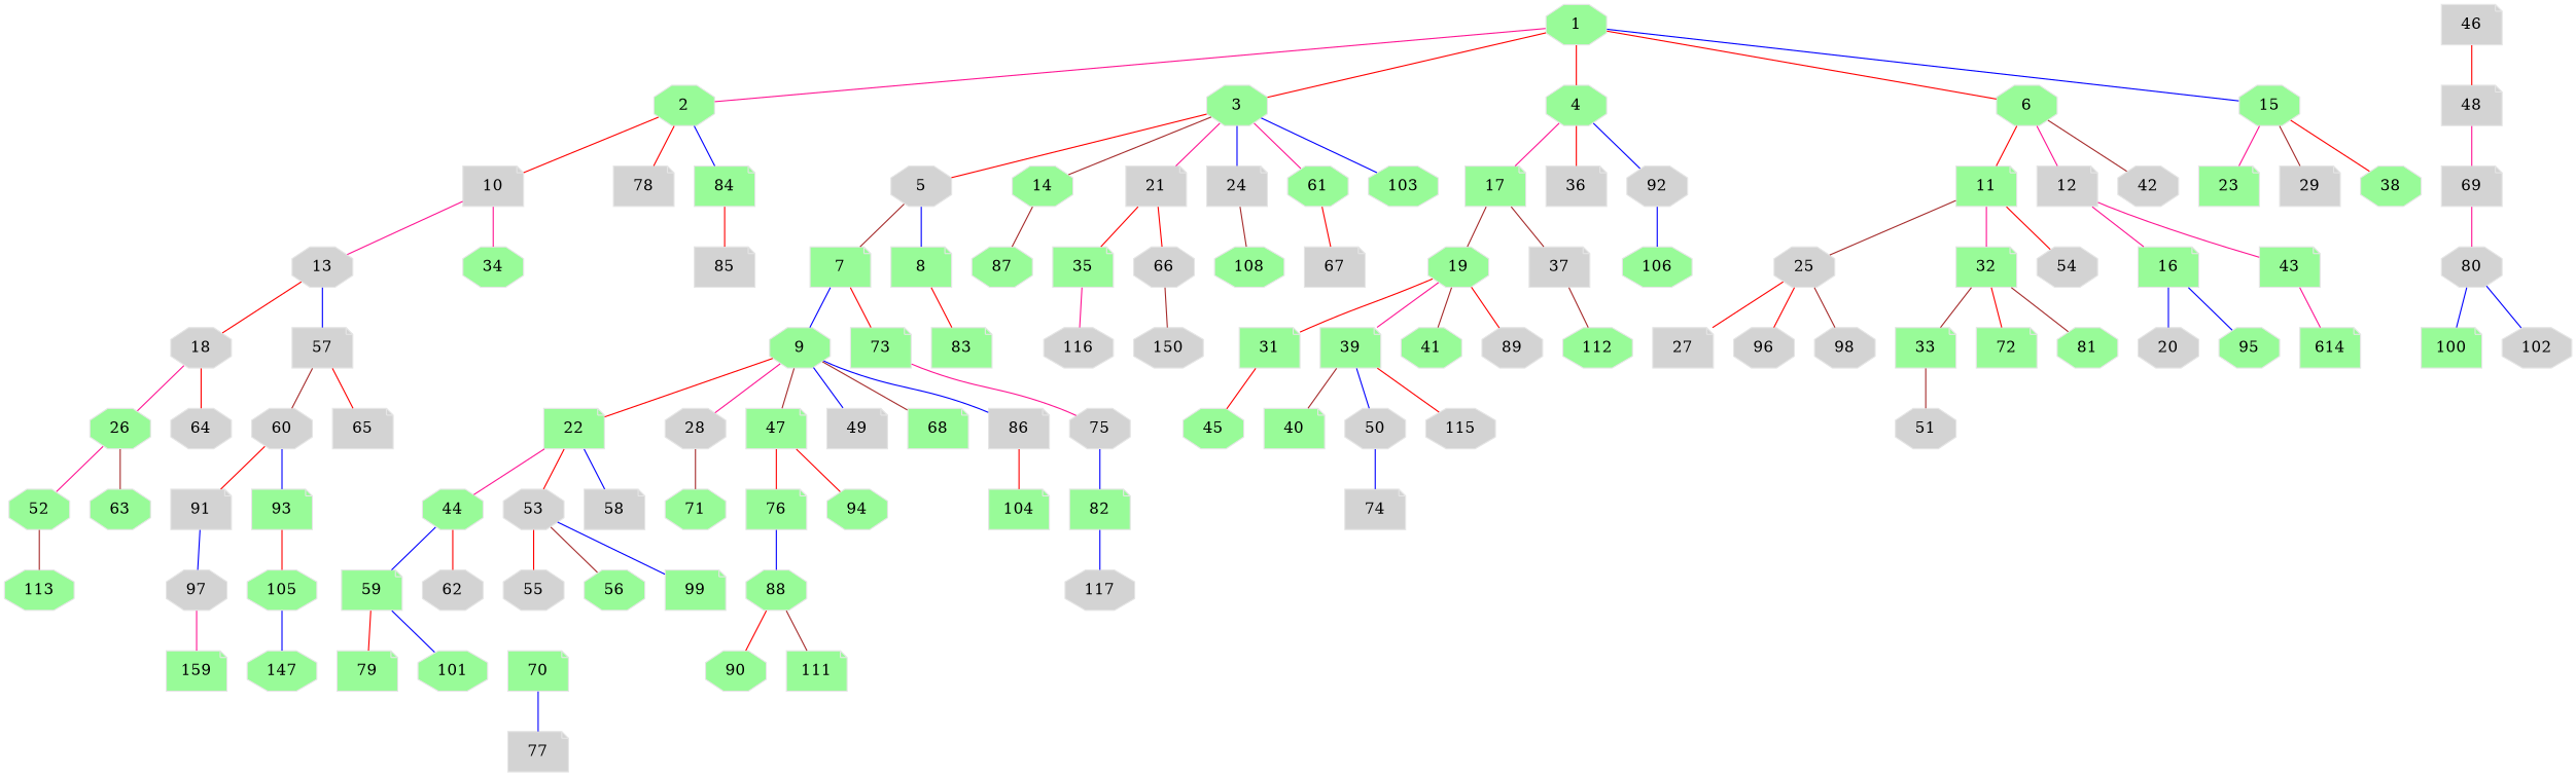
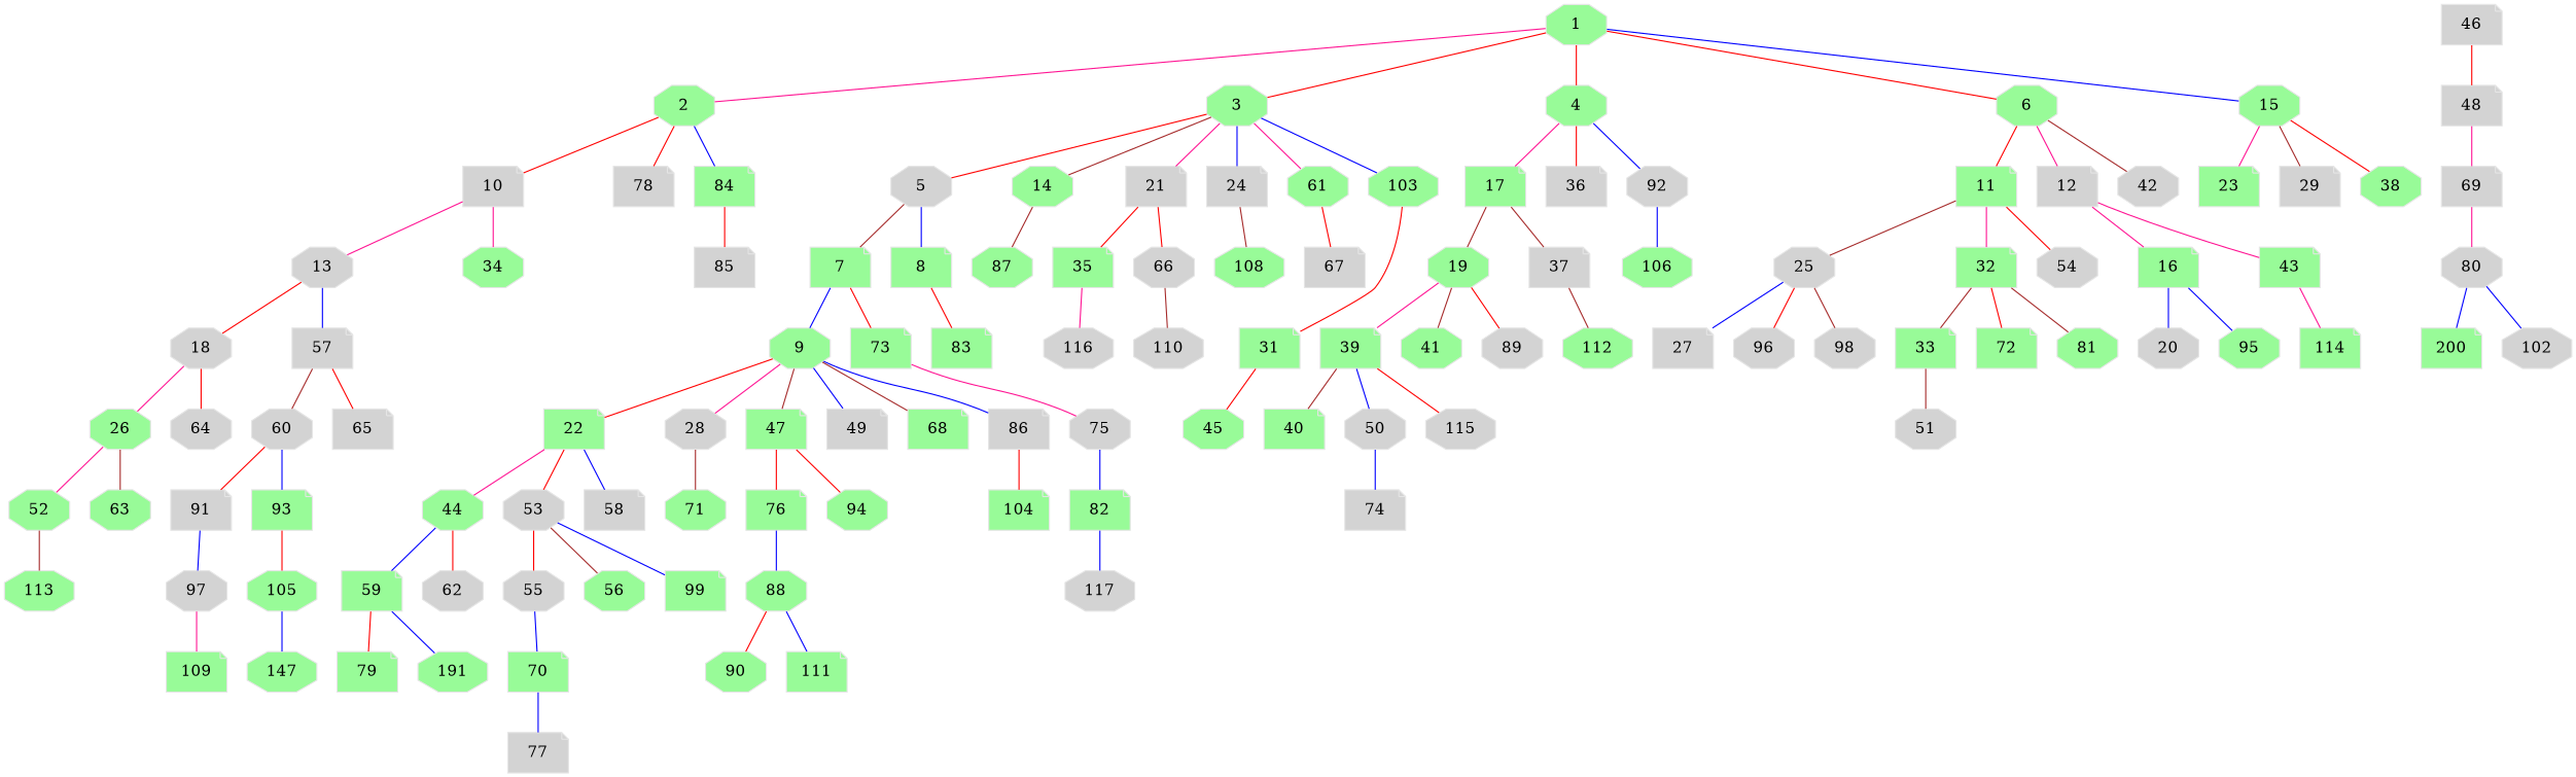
  graph {
    node [color=gray90 fillcolor=palegreen shape=octagon style=filled]
    edge [color=red]
    1
    2
    3
    4
    6
    15
    10 [fillcolor=lightgrey shape=note]
    78 [fillcolor=lightgrey shape=note]
    84 [shape=note]
    5 [fillcolor=lightgrey]
    14
    21 [fillcolor=lightgrey shape=note]
    24 [fillcolor=lightgrey shape=note]
    61
    103
    17 [shape=note]
    36 [fillcolor=lightgrey shape=note]
    92 [fillcolor=lightgrey]
    11 [shape=note]
    12 [fillcolor=lightgrey shape=note]
    42 [fillcolor=lightgrey]
    23 [shape=note]
    29 [fillcolor=lightgrey shape=note]
    38
    13 [fillcolor=lightgrey]
    34
    85 [fillcolor=lightgrey shape=note]
    7 [shape=note]
    8 [shape=note]
    87
    35 [shape=note]
    66 [fillcolor=lightgrey]
    108
    67 [fillcolor=lightgrey shape=note]
    19
    37 [fillcolor=lightgrey shape=note]
    106
    9
    73 [shape=note]
    83 [shape=note]
    25 [fillcolor=lightgrey]
    32 [shape=note]
    54 [fillcolor=lightgrey]
    16 [shape=note]
    43 [shape=note]
    22 [shape=note]
    28 [fillcolor=lightgrey]
    47 [shape=note]
    49 [fillcolor=lightgrey shape=note]
    68 [shape=note]
    86 [fillcolor=lightgrey shape=note]
    75 [fillcolor=lightgrey]
    44
    53 [fillcolor=lightgrey]
    58 [fillcolor=lightgrey shape=note]
    71
    76 [shape=note]
    94
    104 [shape=note]
    18 [fillcolor=lightgrey]
    57 [fillcolor=lightgrey shape=note]
    27 [fillcolor=lightgrey shape=note]
    96 [fillcolor=lightgrey]
    98 [fillcolor=lightgrey]
    33 [shape=note]
    72 [shape=note]
    81
    20 [fillcolor=lightgrey]
    95
-   114 [shape=note label=614]
+   114 [shape=note]
    26
    64 [fillcolor=lightgrey]
    60 [fillcolor=lightgrey]
    65 [fillcolor=lightgrey shape=note]
    31 [shape=note]
    39 [shape=note]
    41
    89 [fillcolor=lightgrey]
    112
    52
    63
    45
    40 [shape=note]
    50 [fillcolor=lightgrey]
    115 [fillcolor=lightgrey]
    116 [fillcolor=lightgrey]
-   110 [fillcolor=lightgrey label=150]
+   110 [fillcolor=lightgrey]
    59 [shape=note]
    62 [fillcolor=lightgrey]
    55 [fillcolor=lightgrey]
    56
    99 [shape=note]
    113
    46 [fillcolor=lightgrey shape=note]
    48 [fillcolor=lightgrey shape=note]
    51 [fillcolor=lightgrey]
    74 [fillcolor=lightgrey shape=note]
    79 [shape=note]
-   101
+   101 [label=191]
    69 [fillcolor=lightgrey shape=note]
    88
    80 [fillcolor=lightgrey]
    70 [shape=note]
    77 [fillcolor=lightgrey shape=note]
    91 [fillcolor=lightgrey shape=note]
    93 [shape=note]
    97 [fillcolor=lightgrey]
    105
-   100 [shape=note]
+   100 [shape=note label=200]
    102 [fillcolor=lightgrey]
    82 [shape=note]
    117 [fillcolor=lightgrey]
    90
    111 [shape=note]
-   109 [shape=note label=159]
+   109 [shape=note]
    n116 [label=147]
    1 -- 2 [color=deeppink]
    1 -- 3
    1 -- 4
    1 -- 6
    1 -- 15 [color=blue]
    2 -- 10
    2 -- 78
    2 -- 84 [color=blue]
    3 -- 5
    3 -- 14 [color=brown]
    3 -- 21 [color=deeppink]
    3 -- 24 [color=blue]
    3 -- 61 [color=deeppink]
    3 -- 103 [color=blue]
    4 -- 17 [color=deeppink]
    4 -- 36
    4 -- 92 [color=blue]
    6 -- 11
    6 -- 12 [color=deeppink]
    6 -- 42 [color=brown]
    15 -- 23 [color=deeppink]
    15 -- 29 [color=brown]
    15 -- 38
    10 -- 13 [color=deeppink]
    10 -- 34 [color=deeppink]
    84 -- 85
    5 -- 7 [color=brown]
    5 -- 8 [color=blue]
    14 -- 87 [color=brown]
    21 -- 35
    21 -- 66
    24 -- 108 [color=brown]
    61 -- 67
    17 -- 19 [color=brown]
    17 -- 37 [color=brown]
    92 -- 106 [color=blue]
    11 -- 25 [color=brown]
    11 -- 32 [color=deeppink]
    11 -- 54
    12 -- 16 [color=deeppink]
    12 -- 43 [color=deeppink]
    13 -- 18
    13 -- 57 [color=blue]
    7 -- 9 [color=blue]
    7 -- 73
    8 -- 83
    35 -- 116 [color=deeppink]
    66 -- 110 [color=brown]
-   19 -- 31
+   103 -- 31
    19 -- 39 [color=deeppink]
    19 -- 41 [color=brown]
    19 -- 89
    37 -- 112 [color=brown]
    9 -- 22
    9 -- 28 [color=deeppink]
    9 -- 47 [color=brown]
    9 -- 49 [color=blue]
    9 -- 68 [color=brown]
    9 -- 86 [color=blue]
    73 -- 75 [color=deeppink]
-   25 -- 27
+   25 -- 27 [color=blue]
    25 -- 96
    25 -- 98 [color=brown]
    32 -- 33 [color=brown]
    32 -- 72
    32 -- 81 [color=brown]
    16 -- 20 [color=blue]
    16 -- 95 [color=blue]
    43 -- 114 [color=deeppink]
    22 -- 44 [color=deeppink]
    22 -- 53
    22 -- 58 [color=blue]
    28 -- 71 [color=brown]
    47 -- 76
    47 -- 94
    86 -- 104
    75 -- 82 [color=blue]
    44 -- 59 [color=blue]
    44 -- 62
    53 -- 55
    53 -- 56 [color=brown]
    53 -- 99 [color=blue]
    76 -- 88 [color=blue]
    18 -- 26 [color=deeppink]
    18 -- 64
    57 -- 60 [color=brown]
    57 -- 65
    33 -- 51 [color=brown]
    26 -- 52 [color=deeppink]
    26 -- 63 [color=brown]
    60 -- 91
    60 -- 93 [color=blue]
    31 -- 45
    39 -- 40 [color=brown]
    39 -- 50 [color=blue]
    39 -- 115
    52 -- 113 [color=brown]
    50 -- 74 [color=blue]
    59 -- 79
    59 -- 101 [color=blue]
+   55 -- 70 [color=blue]
    46 -- 48
    48 -- 69 [color=deeppink]
    69 -- 80 [color=deeppink]
    88 -- 90
-   88 -- 111 [color=brown]
+   88 -- 111 [color=blue]
    80 -- 100 [color=blue]
    80 -- 102 [color=blue]
    70 -- 77 [color=blue]
    91 -- 97 [color=blue]
    93 -- 105
    97 -- 109 [color=deeppink]
    105 -- n116 [color=blue]
    82 -- 117 [color=blue]
  }
